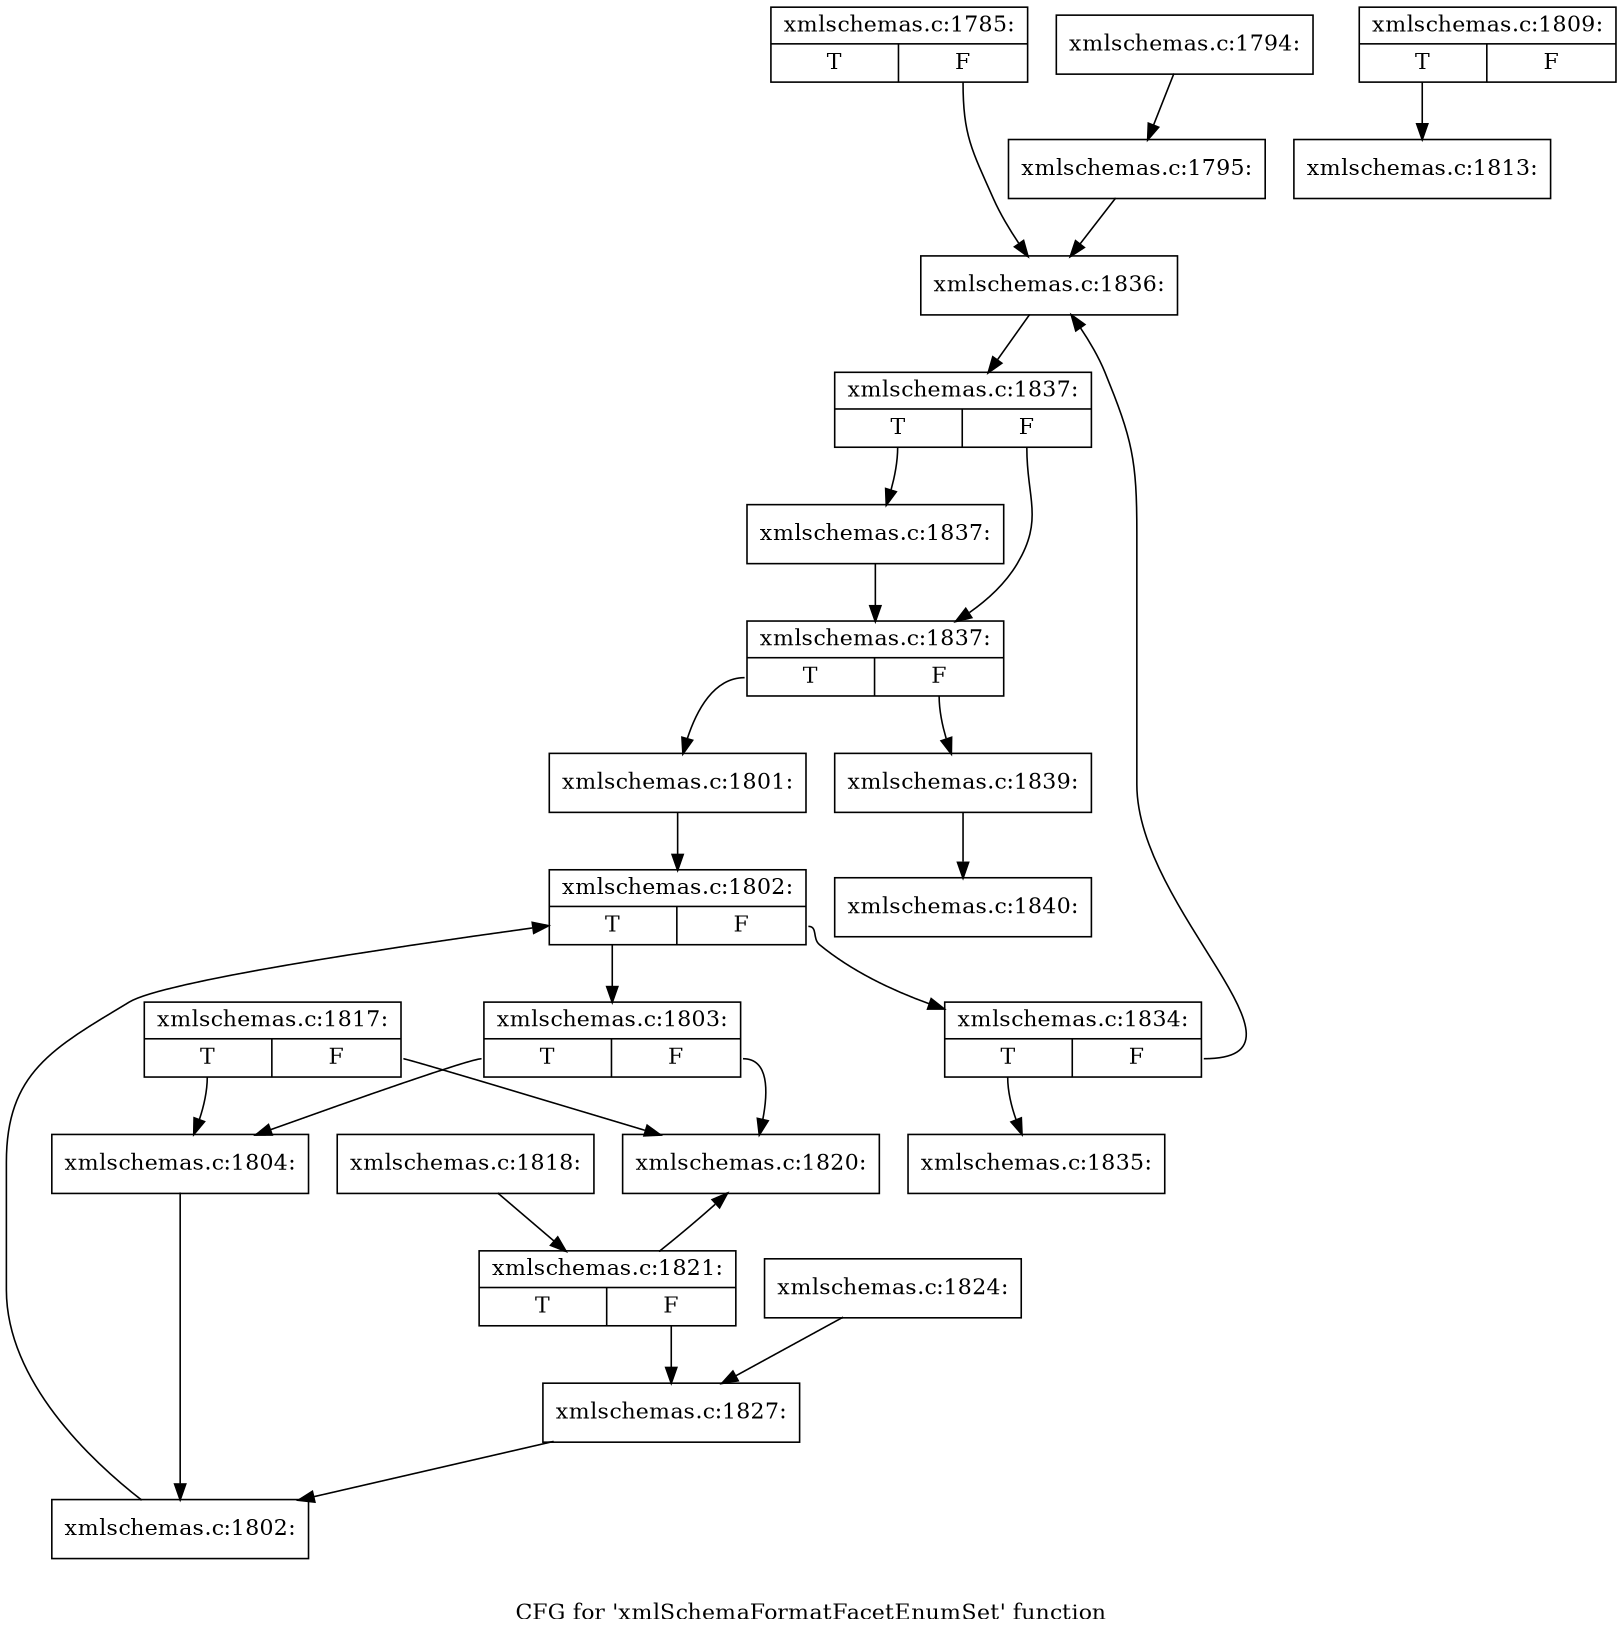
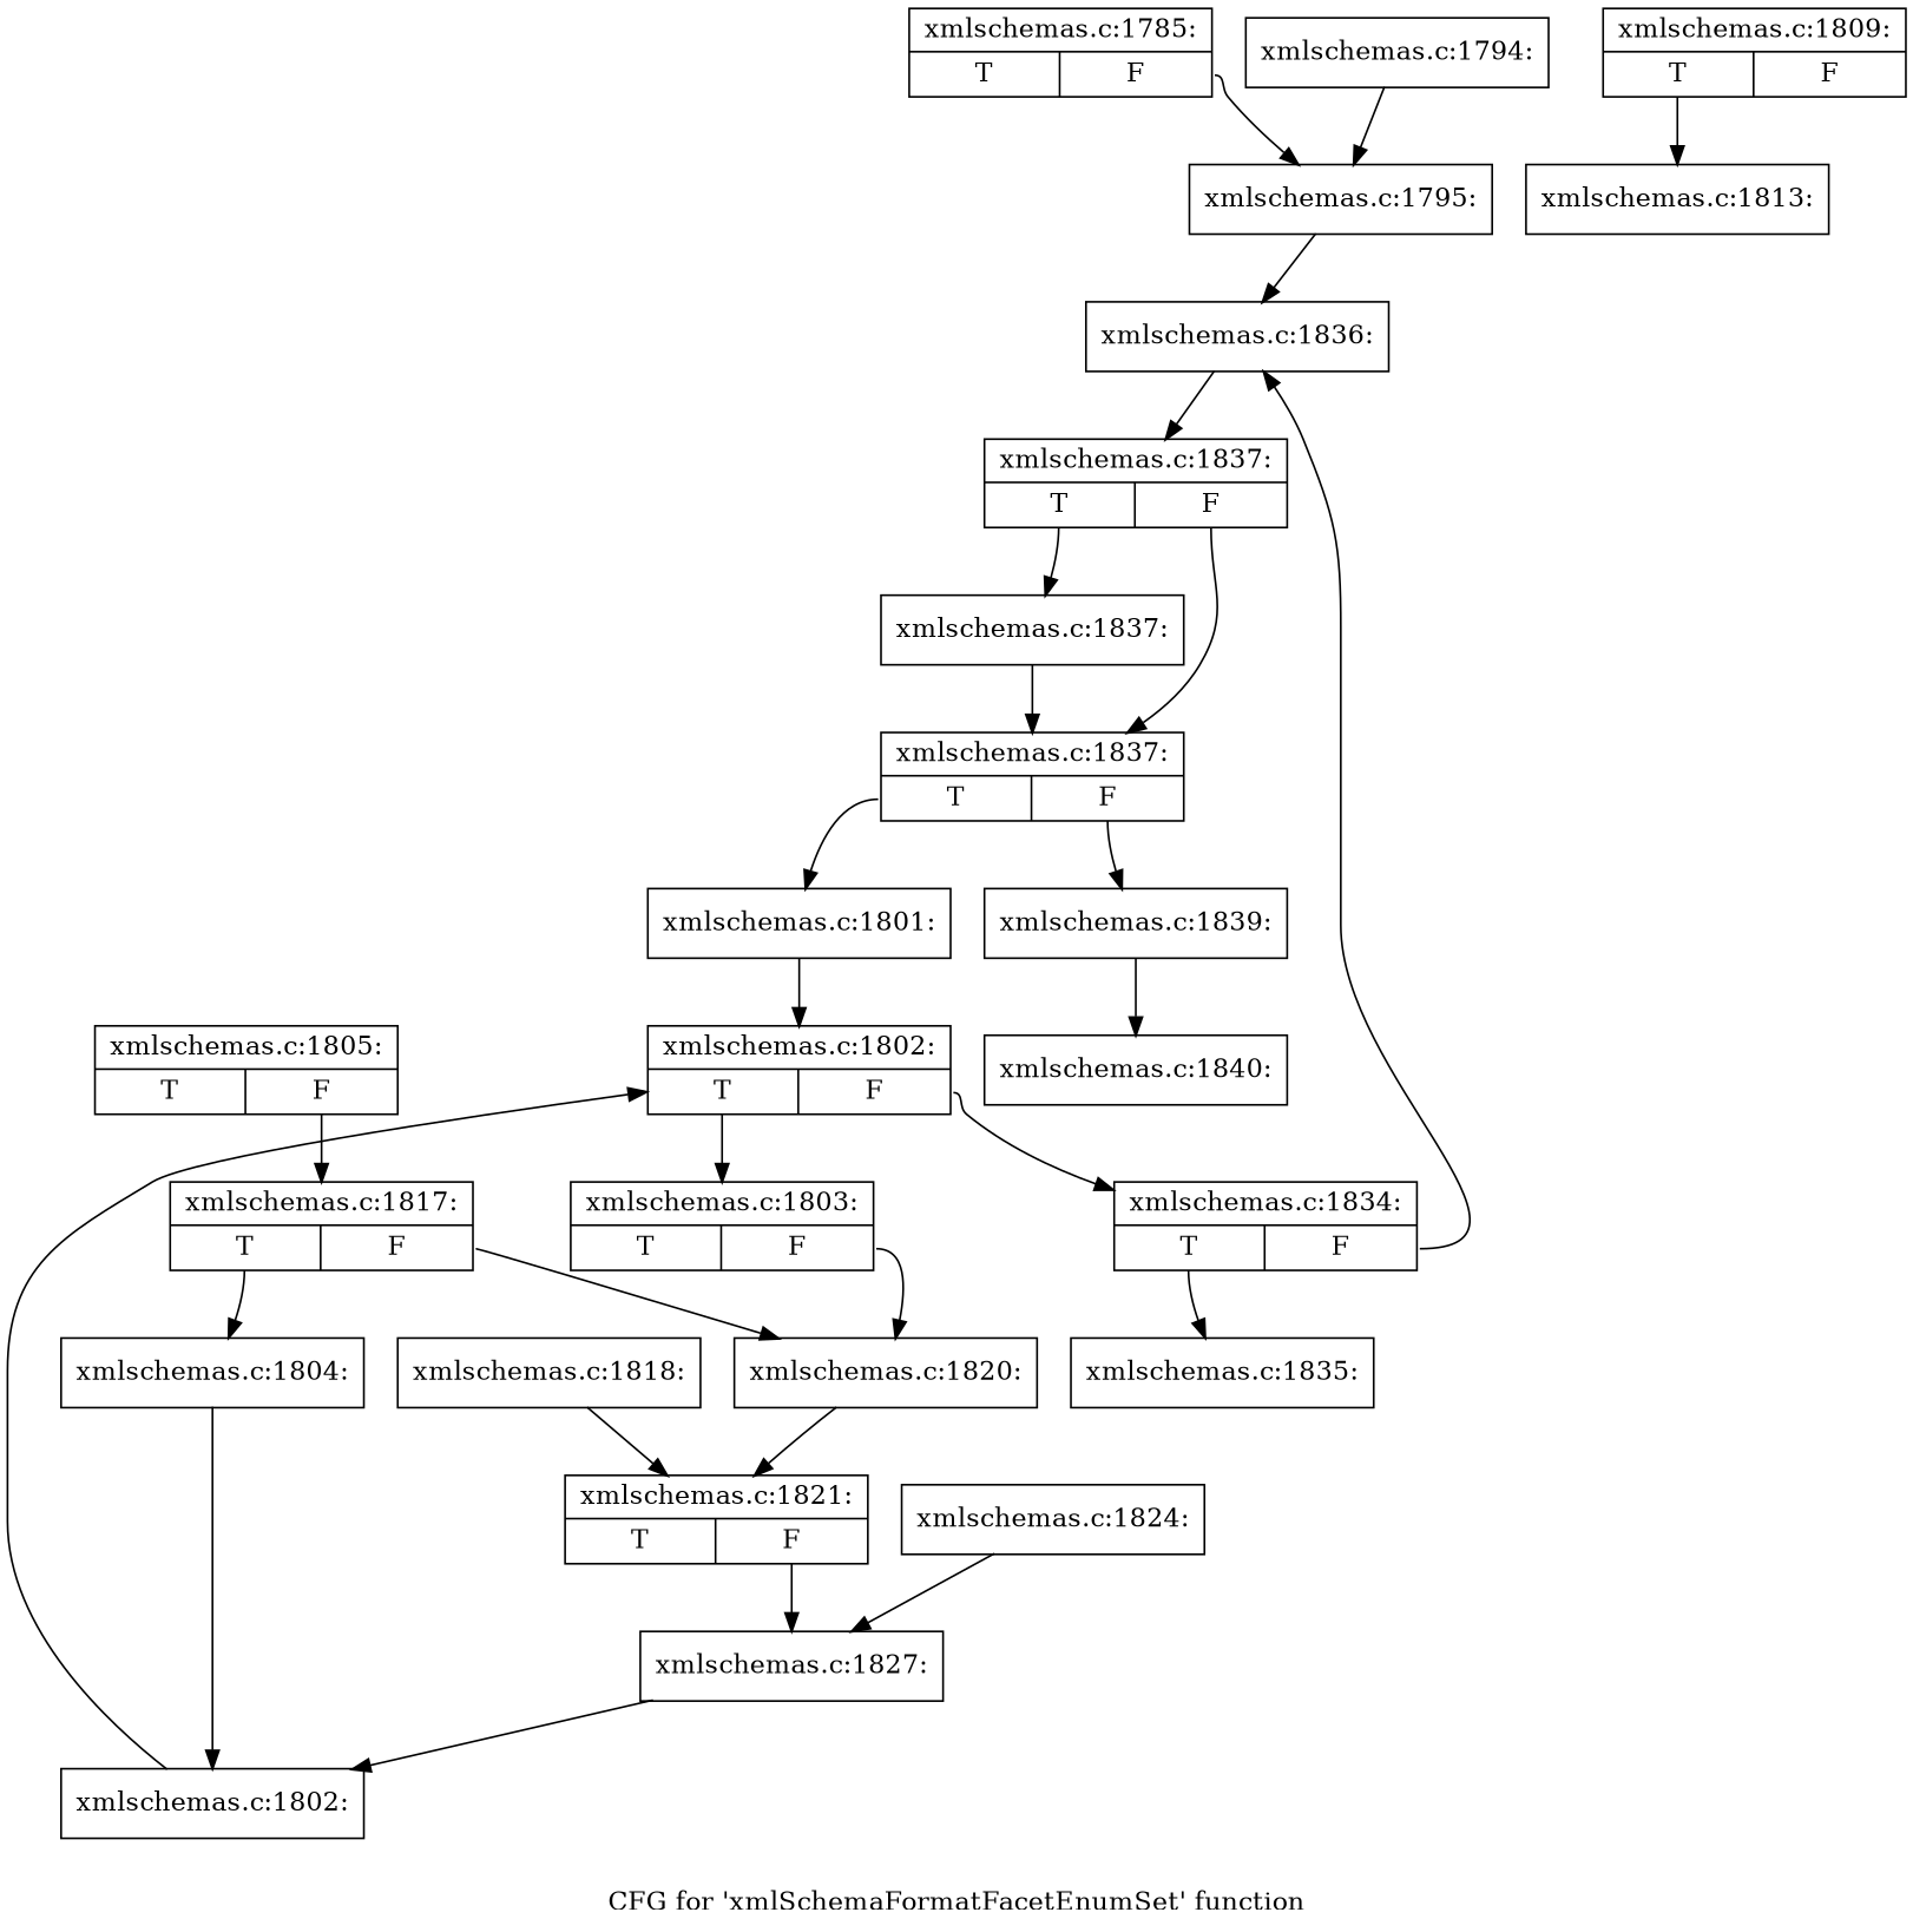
  digraph {
    label="CFG for 'xmlSchemaFormatFacetEnumSet' function"
    node [shape=record]
    n1 [label="{xmlschemas.c:1785:|{<s0>T|<s1>F}}"]
    n2 [label="{xmlschemas.c:1795:}"]
    n3 [label="{xmlschemas.c:1794:}"]
    n4 [label="{xmlschemas.c:1836:}"]
    n5 [label="{xmlschemas.c:1801:}"]
    n6 [label="{xmlschemas.c:1802:|{<s0>T|<s1>F}}"]
    n7 [label="{xmlschemas.c:1803:|{<s0>T|<s1>F}}"]
    n8 [label="{xmlschemas.c:1834:|{<s0>T|<s1>F}}"]
    n9 [label="{xmlschemas.c:1804:}"]
    n10 [label="{xmlschemas.c:1820:}"]
    n11 [label="{xmlschemas.c:1835:}"]
    n12 [label="{xmlschemas.c:1802:}"]
+   n13 [label="{xmlschemas.c:1805:|{<s0>T|<s1>F}}"]
    n14 [label="{xmlschemas.c:1817:|{<s0>T|<s1>F}}"]
    n15 [label="{xmlschemas.c:1837:|{<s0>T|<s1>F}}"]
    n16 [label="{xmlschemas.c:1809:|{<s0>T|<s1>F}}"]
    n17 [label="{xmlschemas.c:1813:}"]
    n18 [label="{xmlschemas.c:1818:}"]
    n19 [label="{xmlschemas.c:1821:|{<s0>T|<s1>F}}"]
    n20 [label="{xmlschemas.c:1840:}"]
    n21 [label="{xmlschemas.c:1827:}"]
    n22 [label="{xmlschemas.c:1824:}"]
    n23 [label="{xmlschemas.c:1839:}"]
    n24 [label="{xmlschemas.c:1837:}"]
    n25 [label="{xmlschemas.c:1837:|{<s0>T|<s1>F}}"]
-   n1 -> n4 [tailport=s1]
+   n1 -> n2 [tailport=s1]
    n2 -> n4
    n3 -> n2
    n4 -> n15
    n5 -> n6
    n6 -> n7 [tailport=s0]
    n6 -> n8 [tailport=s1]
-   n7 -> n9 [tailport=s0]
    n7 -> n10 [tailport=s1]
    n8 -> n4 [tailport=s1]
    n8 -> n11 [tailport=s0]
    n9 -> n12
-   n19 -> n10
+   n10 -> n19
    n12 -> n6
+   n13 -> n14 [tailport=s1]
    n14 -> n9 [tailport=s0]
    n14 -> n10 [tailport=s1]
    n15 -> n24 [tailport=s0]
    n15 -> n25 [tailport=s1]
    n16 -> n17 [tailport=s0]
    n18 -> n19
    n19 -> n21 [tailport=s1]
    n21 -> n12
    n22 -> n21
    n23 -> n20
    n24 -> n25
    n25 -> n5 [tailport=s0]
    n25 -> n23 [tailport=s1]
  }
